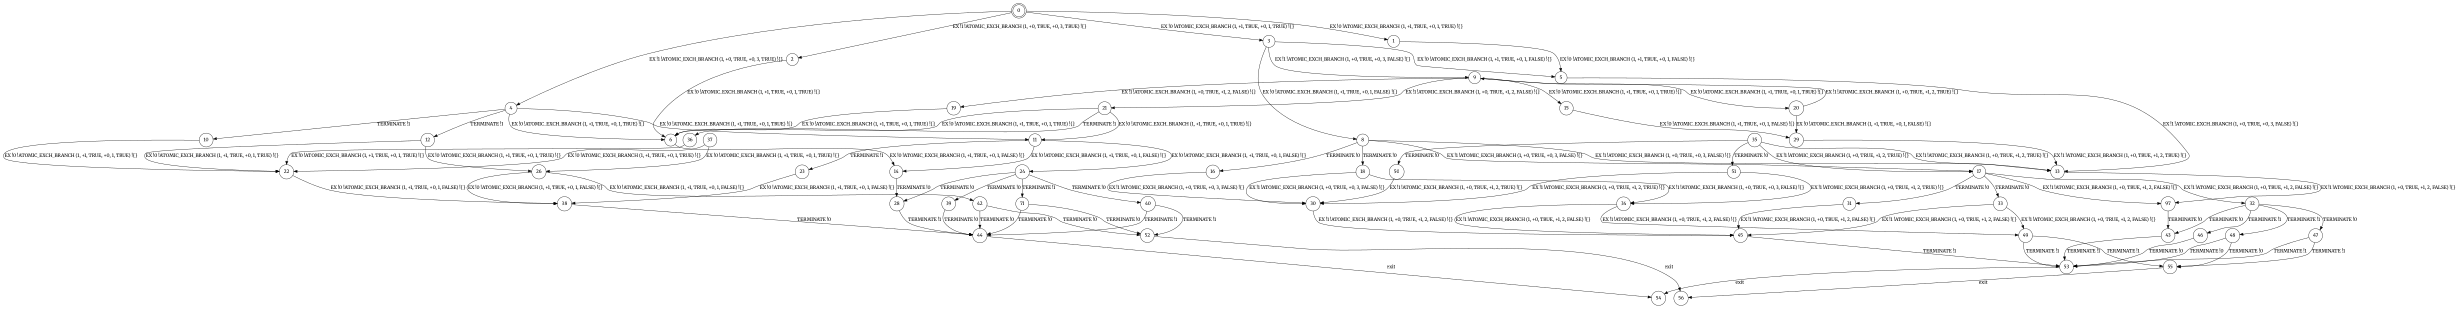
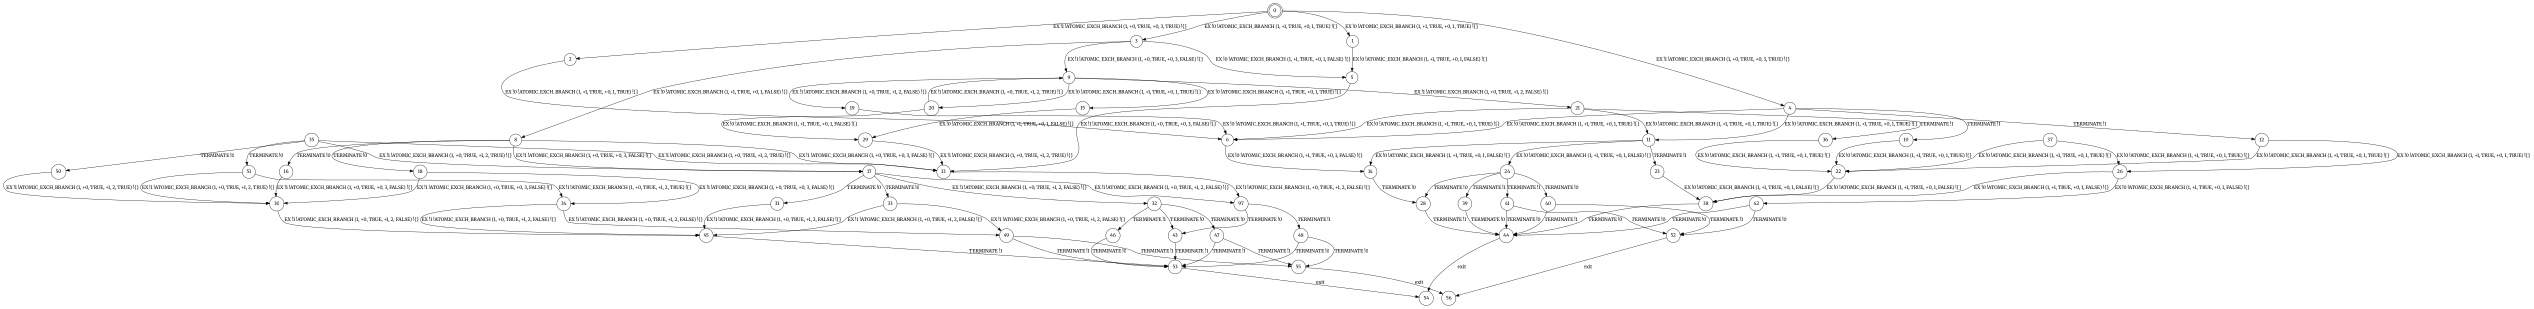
  digraph {
    fontname=Merriweather
    node [fontname=Merriweather shape=circle]
    edge [fontname=Merriweather]
    0 [peripheries=2]
    1
    2
    3
    4
    5
    6
    8
    9
    10
    11
    12
    13
    14
    16
    17
    18
    15
    19
    20
    21
    22
    23
    24
    26
    n26 [label=97]
    28
    29
    30
    31
    32
    33
    34
    36
    38
    39
    40
-   41 [label=71]
+   41
    42
    43
    44
    45
    46
    47
    48
    49
    35
    50
    51
    37
    52
    53
    54
    55
    56
    0 -> 1 [label="EX !0 !ATOMIC_EXCH_BRANCH (1, +1, TRUE, +0, 1, TRUE) !{}"]
    0 -> 2 [label="EX !1 !ATOMIC_EXCH_BRANCH (1, +0, TRUE, +0, 3, TRUE) !{}"]
    0 -> 3 [label="EX !0 !ATOMIC_EXCH_BRANCH (1, +1, TRUE, +0, 1, TRUE) !{}"]
    0 -> 4 [label="EX !1 !ATOMIC_EXCH_BRANCH (1, +0, TRUE, +0, 3, TRUE) !{}"]
    1 -> 5 [label="EX !0 !ATOMIC_EXCH_BRANCH (1, +1, TRUE, +0, 1, FALSE) !{}"]
    2 -> 6 [label="EX !0 !ATOMIC_EXCH_BRANCH (1, +1, TRUE, +0, 1, TRUE) !{}"]
    3 -> 5 [label="EX !0 !ATOMIC_EXCH_BRANCH (1, +1, TRUE, +0, 1, FALSE) !{}"]
    3 -> 8 [label="EX !0 !ATOMIC_EXCH_BRANCH (1, +1, TRUE, +0, 1, FALSE) !{}"]
    3 -> 9 [label="EX !1 !ATOMIC_EXCH_BRANCH (1, +0, TRUE, +0, 3, FALSE) !{}"]
    4 -> 6 [label="EX !0 !ATOMIC_EXCH_BRANCH (1, +1, TRUE, +0, 1, TRUE) !{}"]
    4 -> 10 [label="TERMINATE !1"]
    4 -> 11 [label="EX !0 !ATOMIC_EXCH_BRANCH (1, +1, TRUE, +0, 1, TRUE) !{}"]
    4 -> 12 [label="TERMINATE !1"]
    5 -> 13 [label="EX !1 !ATOMIC_EXCH_BRANCH (1, +0, TRUE, +0, 3, FALSE) !{}"]
    6 -> 14 [label="EX !0 !ATOMIC_EXCH_BRANCH (1, +1, TRUE, +0, 1, FALSE) !{}"]
    8 -> 13 [label="EX !1 !ATOMIC_EXCH_BRANCH (1, +0, TRUE, +0, 3, FALSE) !{}"]
    8 -> 16 [label="TERMINATE !0"]
    8 -> 17 [label="EX !1 !ATOMIC_EXCH_BRANCH (1, +0, TRUE, +0, 3, FALSE) !{}"]
    8 -> 18 [label="TERMINATE !0"]
    9 -> 15 [label="EX !0 !ATOMIC_EXCH_BRANCH (1, +1, TRUE, +0, 1, TRUE) !{}"]
    9 -> 19 [label="EX !1 !ATOMIC_EXCH_BRANCH (1, +0, TRUE, +1, 2, FALSE) !{}"]
    9 -> 20 [label="EX !0 !ATOMIC_EXCH_BRANCH (1, +1, TRUE, +0, 1, TRUE) !{}"]
    9 -> 21 [label="EX !1 !ATOMIC_EXCH_BRANCH (1, +0, TRUE, +1, 2, FALSE) !{}"]
    10 -> 22 [label="EX !0 !ATOMIC_EXCH_BRANCH (1, +1, TRUE, +0, 1, TRUE) !{}"]
    11 -> 14 [label="EX !0 !ATOMIC_EXCH_BRANCH (1, +1, TRUE, +0, 1, FALSE) !{}"]
    11 -> 23 [label="TERMINATE !1"]
    11 -> 24 [label="EX !0 !ATOMIC_EXCH_BRANCH (1, +1, TRUE, +0, 1, FALSE) !{}"]
    12 -> 22 [label="EX !0 !ATOMIC_EXCH_BRANCH (1, +1, TRUE, +0, 1, TRUE) !{}"]
    12 -> 26 [label="EX !0 !ATOMIC_EXCH_BRANCH (1, +1, TRUE, +0, 1, TRUE) !{}"]
    13 -> n26 [label="EX !1 !ATOMIC_EXCH_BRANCH (1, +0, TRUE, +1, 2, FALSE) !{}"]
    14 -> 28 [label="TERMINATE !0"]
    16 -> 30 [label="EX !1 !ATOMIC_EXCH_BRANCH (1, +0, TRUE, +0, 3, FALSE) !{}"]
    17 -> n26 [label="EX !1 !ATOMIC_EXCH_BRANCH (1, +0, TRUE, +1, 2, FALSE) !{}"]
    17 -> 31 [label="TERMINATE !0"]
    17 -> 32 [label="EX !1 !ATOMIC_EXCH_BRANCH (1, +0, TRUE, +1, 2, FALSE) !{}"]
    17 -> 33 [label="TERMINATE !0"]
    18 -> 30 [label="EX !1 !ATOMIC_EXCH_BRANCH (1, +0, TRUE, +0, 3, FALSE) !{}"]
    18 -> 34 [label="EX !1 !ATOMIC_EXCH_BRANCH (1, +0, TRUE, +0, 3, FALSE) !{}"]
    15 -> 29 [label="EX !0 !ATOMIC_EXCH_BRANCH (1, +1, TRUE, +0, 1, FALSE) !{}"]
    19 -> 6 [label="EX !0 !ATOMIC_EXCH_BRANCH (1, +1, TRUE, +0, 1, TRUE) !{}"]
    20 -> 9 [label="EX !1 !ATOMIC_EXCH_BRANCH (1, +0, TRUE, +1, 2, TRUE) !{}"]
    20 -> 29 [label="EX !0 !ATOMIC_EXCH_BRANCH (1, +1, TRUE, +0, 1, FALSE) !{}"]
    21 -> 6 [label="EX !0 !ATOMIC_EXCH_BRANCH (1, +1, TRUE, +0, 1, TRUE) !{}"]
    21 -> 11 [label="EX !0 !ATOMIC_EXCH_BRANCH (1, +1, TRUE, +0, 1, TRUE) !{}"]
    21 -> 36 [label="TERMINATE !1"]
    22 -> 38 [label="EX !0 !ATOMIC_EXCH_BRANCH (1, +1, TRUE, +0, 1, FALSE) !{}"]
    23 -> 38 [label="EX !0 !ATOMIC_EXCH_BRANCH (1, +1, TRUE, +0, 1, FALSE) !{}"]
    24 -> 28 [label="TERMINATE !0"]
-   24 -> 39 [label="TERMINATE !0"]
+   24 -> 39 [label="TERMINATE !1"]
    24 -> 40 [label="TERMINATE !0"]
    24 -> 41 [label="TERMINATE !1"]
    26 -> 38 [label="EX !0 !ATOMIC_EXCH_BRANCH (1, +1, TRUE, +0, 1, FALSE) !{}"]
    26 -> 42 [label="EX !0 !ATOMIC_EXCH_BRANCH (1, +1, TRUE, +0, 1, FALSE) !{}"]
    n26 -> 43 [label="TERMINATE !0"]
    28 -> 44 [label="TERMINATE !1"]
    29 -> 13 [label="EX !1 !ATOMIC_EXCH_BRANCH (1, +0, TRUE, +1, 2, TRUE) !{}"]
    30 -> 45 [label="EX !1 !ATOMIC_EXCH_BRANCH (1, +0, TRUE, +1, 2, FALSE) !{}"]
    31 -> 45 [label="EX !1 !ATOMIC_EXCH_BRANCH (1, +0, TRUE, +1, 2, FALSE) !{}"]
    32 -> 43 [label="TERMINATE !0"]
    32 -> 46 [label="TERMINATE !1"]
    32 -> 47 [label="TERMINATE !0"]
-   32 -> 48 [label="TERMINATE !1"]
+   n26 -> 48 [label="TERMINATE !1"]
    33 -> 45 [label="EX !1 !ATOMIC_EXCH_BRANCH (1, +0, TRUE, +1, 2, FALSE) !{}"]
    33 -> 49 [label="EX !1 !ATOMIC_EXCH_BRANCH (1, +0, TRUE, +1, 2, FALSE) !{}"]
    34 -> 45 [label="EX !1 !ATOMIC_EXCH_BRANCH (1, +0, TRUE, +1, 2, FALSE) !{}"]
    34 -> 49 [label="EX !1 !ATOMIC_EXCH_BRANCH (1, +0, TRUE, +1, 2, FALSE) !{}"]
    36 -> 22 [label="EX !0 !ATOMIC_EXCH_BRANCH (1, +1, TRUE, +0, 1, TRUE) !{}"]
    38 -> 44 [label="TERMINATE !0"]
    39 -> 44 [label="TERMINATE !0"]
    40 -> 44 [label="TERMINATE !1"]
    40 -> 52 [label="TERMINATE !1"]
    41 -> 44 [label="TERMINATE !0"]
    41 -> 52 [label="TERMINATE !0"]
    42 -> 44 [label="TERMINATE !0"]
    42 -> 52 [label="TERMINATE !0"]
    43 -> 53 [label="TERMINATE !1"]
    44 -> 54 [label=exit]
    45 -> 53 [label="TERMINATE !1"]
    46 -> 53 [label="TERMINATE !0"]
    47 -> 53 [label="TERMINATE !1"]
    47 -> 55 [label="TERMINATE !1"]
    48 -> 53 [label="TERMINATE !0"]
    48 -> 55 [label="TERMINATE !0"]
    49 -> 53 [label="TERMINATE !1"]
    49 -> 55 [label="TERMINATE !1"]
    35 -> 13 [label="EX !1 !ATOMIC_EXCH_BRANCH (1, +0, TRUE, +1, 2, TRUE) !{}"]
    35 -> 17 [label="EX !1 !ATOMIC_EXCH_BRANCH (1, +0, TRUE, +1, 2, TRUE) !{}"]
    35 -> 50 [label="TERMINATE !0"]
    35 -> 51 [label="TERMINATE !0"]
    50 -> 30 [label="EX !1 !ATOMIC_EXCH_BRANCH (1, +0, TRUE, +1, 2, TRUE) !{}"]
    51 -> 30 [label="EX !1 !ATOMIC_EXCH_BRANCH (1, +0, TRUE, +1, 2, TRUE) !{}"]
    51 -> 34 [label="EX !1 !ATOMIC_EXCH_BRANCH (1, +0, TRUE, +1, 2, TRUE) !{}"]
    37 -> 22 [label="EX !0 !ATOMIC_EXCH_BRANCH (1, +1, TRUE, +0, 1, TRUE) !{}"]
    37 -> 26 [label="EX !0 !ATOMIC_EXCH_BRANCH (1, +1, TRUE, +0, 1, TRUE) !{}"]
    52 -> 56 [label=exit]
    53 -> 54 [label=exit]
    55 -> 56 [label=exit]
  }
